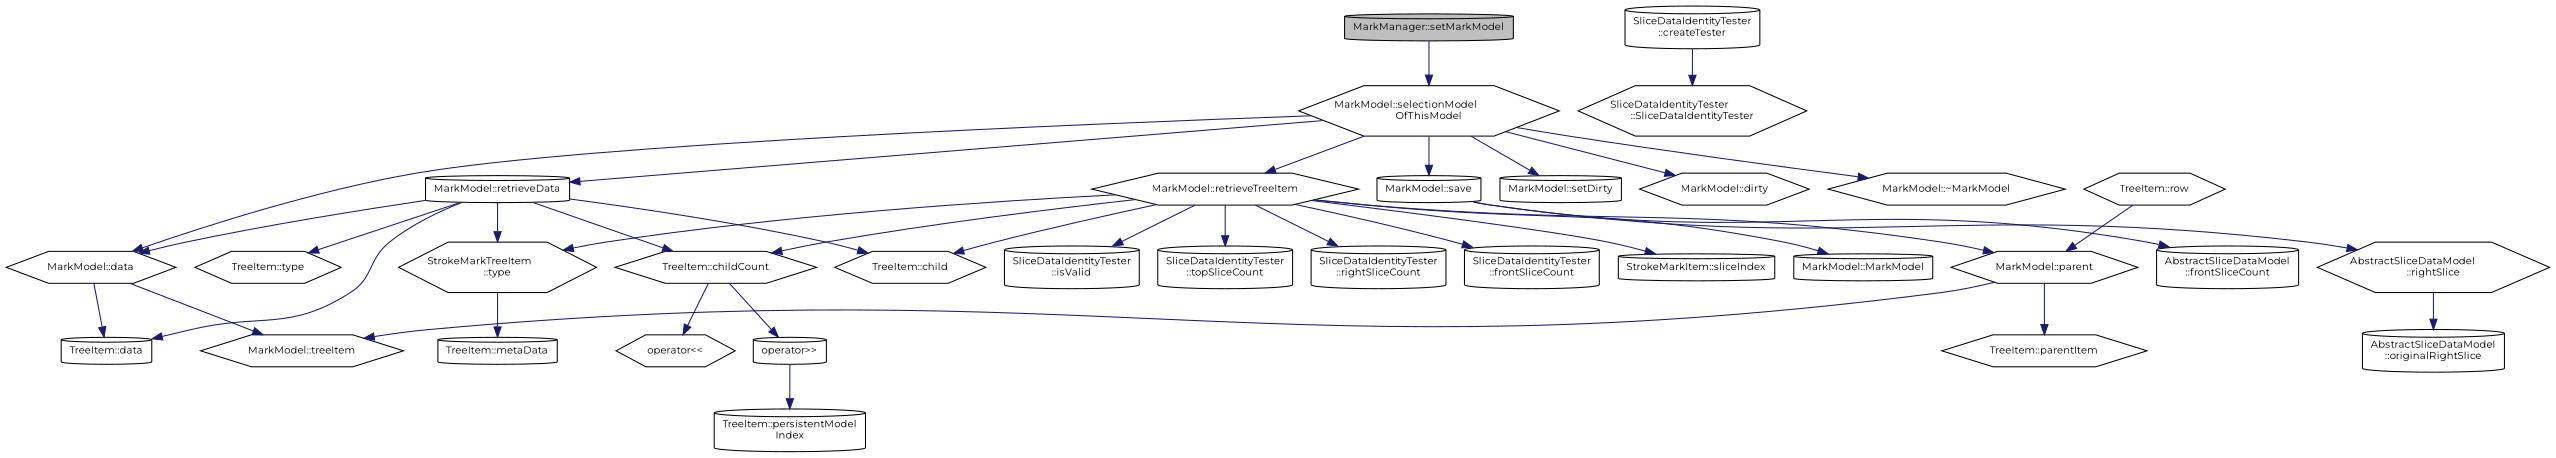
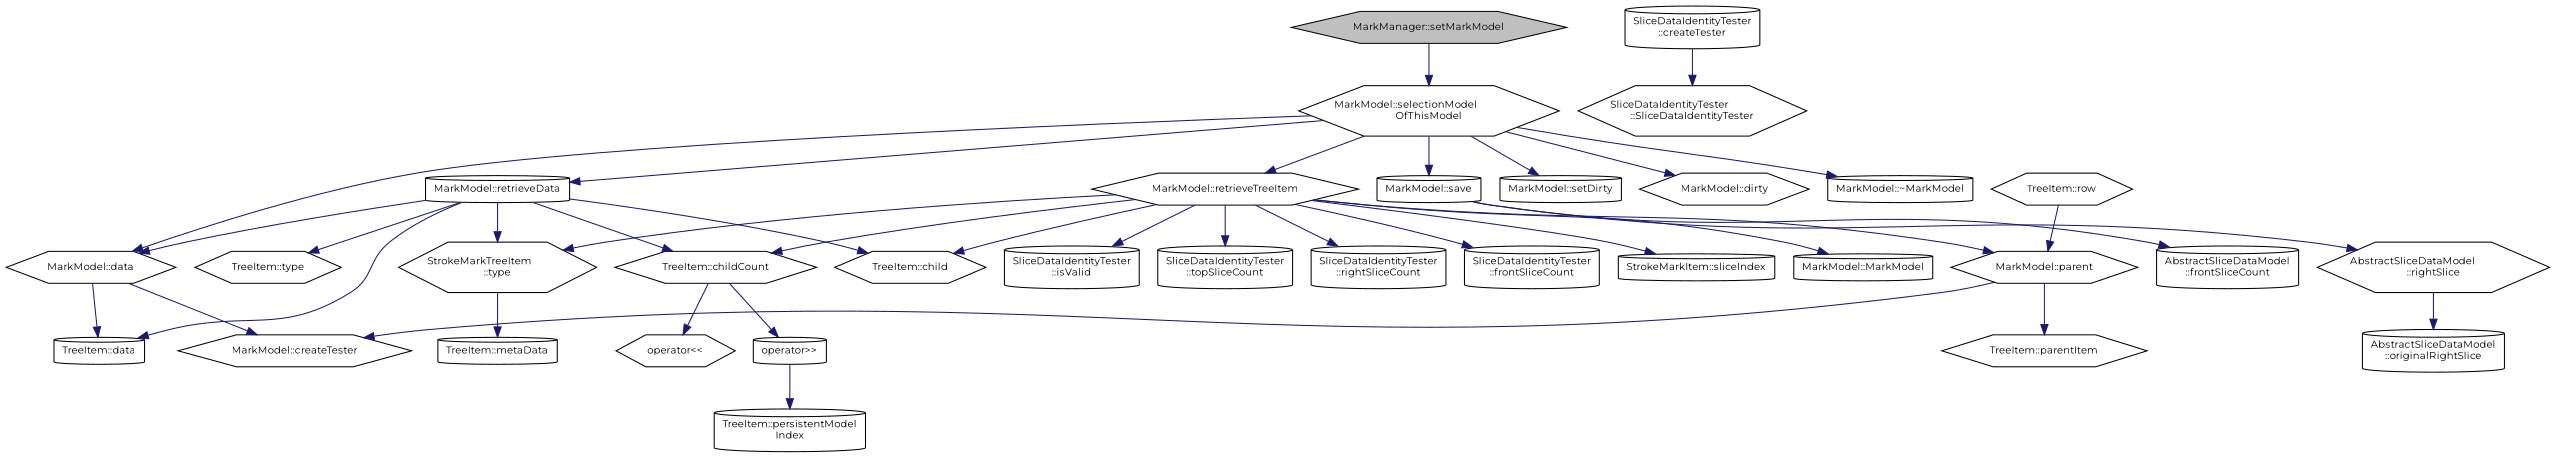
  digraph {
    fontname=Montserrat
    rankdir=TB
    node [color=black fillcolor=white fontname=Montserrat fontsize=10 shape=cylinder style=filled]
    edge [color=midnightblue fontname=Montserrat fontsize=10 labelfontname=Helvetica labelfontsize=10 style=solid]
-   n1 [fillcolor=grey75 fontcolor=black height=0.2 label="MarkManager::setMarkModel" width=0.4]
+   n1 [fillcolor=grey75 fontcolor=black height=0.2 label="MarkManager::setMarkModel" shape=hexagon width=0.4]
    n2 [height=0.2 label="MarkModel::selectionModel\lOfThisModel" shape=hexagon width=0.4]
    n3 [height=0.2 label="MarkModel::retrieveData" width=0.4]
    n4 [height=0.2 label="MarkModel::data" shape=hexagon width=0.4]
    n5 [height=0.2 label="MarkModel::retrieveTreeItem" shape=hexagon width=0.4]
    n6 [height=0.2 label="MarkModel::save" width=0.4]
    n7 [height=0.2 label="MarkModel::setDirty" width=0.4]
    n8 [height=0.2 label="MarkModel::dirty" shape=hexagon width=0.4]
-   n9 [height=0.2 label="MarkModel::~MarkModel" shape=hexagon width=0.4]
+   n9 [height=0.2 label="MarkModel::~MarkModel" width=0.4]
    n10 [height=0.2 label="TreeItem::type" shape=hexagon width=0.4]
    n11 [height=0.2 label="StrokeMarkTreeItem\l::type" shape=hexagon width=0.4]
    n12 [height=0.2 label="TreeItem::data" width=0.4]
    n13 [height=0.2 label="TreeItem::childCount" shape=hexagon width=0.4]
    n14 [height=0.2 label="TreeItem::child" shape=hexagon width=0.4]
-   n15 [height=0.2 label="MarkModel::treeItem" shape=hexagon width=0.4]
+   n15 [height=0.2 label="MarkModel::createTester" shape=hexagon width=0.4]
    n16 [height=0.2 label="MarkModel::parent" shape=hexagon width=0.4]
    n17 [height=0.2 label="SliceDataIdentityTester\l::isValid" width=0.4]
    n18 [height=0.2 label="SliceDataIdentityTester\l::topSliceCount" width=0.4]
    n19 [height=0.2 label="SliceDataIdentityTester\l::rightSliceCount" width=0.4]
    n20 [height=0.2 label="SliceDataIdentityTester\l::frontSliceCount" width=0.4]
    n21 [height=0.2 label="StrokeMarkItem::sliceIndex" width=0.4]
    n22 [height=0.2 label="MarkModel::MarkModel" width=0.4]
    n23 [height=0.2 label="AbstractSliceDataModel\l::frontSliceCount" width=0.4]
    n24 [height=0.2 label="AbstractSliceDataModel\l::rightSlice" shape=hexagon width=0.4]
    n25 [height=0.2 label="TreeItem::metaData" width=0.4]
    n26 [height=0.2 label="operator\<\<" shape=hexagon width=0.4]
    n27 [height=0.2 label="operator\>\>" width=0.4]
    n28 [height=0.2 label="TreeItem::persistentModel\lIndex" width=0.4]
    n29 [height=0.2 label="TreeItem::parentItem" shape=hexagon width=0.4]
    n30 [height=0.2 label="TreeItem::row" shape=hexagon width=0.4]
    n31 [height=0.2 label="AbstractSliceDataModel\l::originalRightSlice" width=0.4]
    n32 [height=0.2 label="SliceDataIdentityTester\l::createTester" width=0.4]
    n33 [height=0.2 label="SliceDataIdentityTester\l::SliceDataIdentityTester" shape=hexagon width=0.4]
    n1 -> n2
    n2 -> n3
    n2 -> n4
    n2 -> n5
    n2 -> n6
    n2 -> n7
    n2 -> n8
    n2 -> n9
    n3 -> n4
    n3 -> n10
    n3 -> n11
    n3 -> n12
    n3 -> n13
    n3 -> n14
    n4 -> n12
    n4 -> n15
    n5 -> n11
    n5 -> n13
    n5 -> n14
    n5 -> n16
    n5 -> n17
    n5 -> n18
    n5 -> n19
    n5 -> n20
    n5 -> n21
    n5 -> n22
    n6 -> n23
    n6 -> n24
    n11 -> n25
    n13 -> n26
    n13 -> n27
    n16 -> n15
    n16 -> n29
    n24 -> n31
    n27 -> n28
    n30 -> n16
    n32 -> n33
  }
